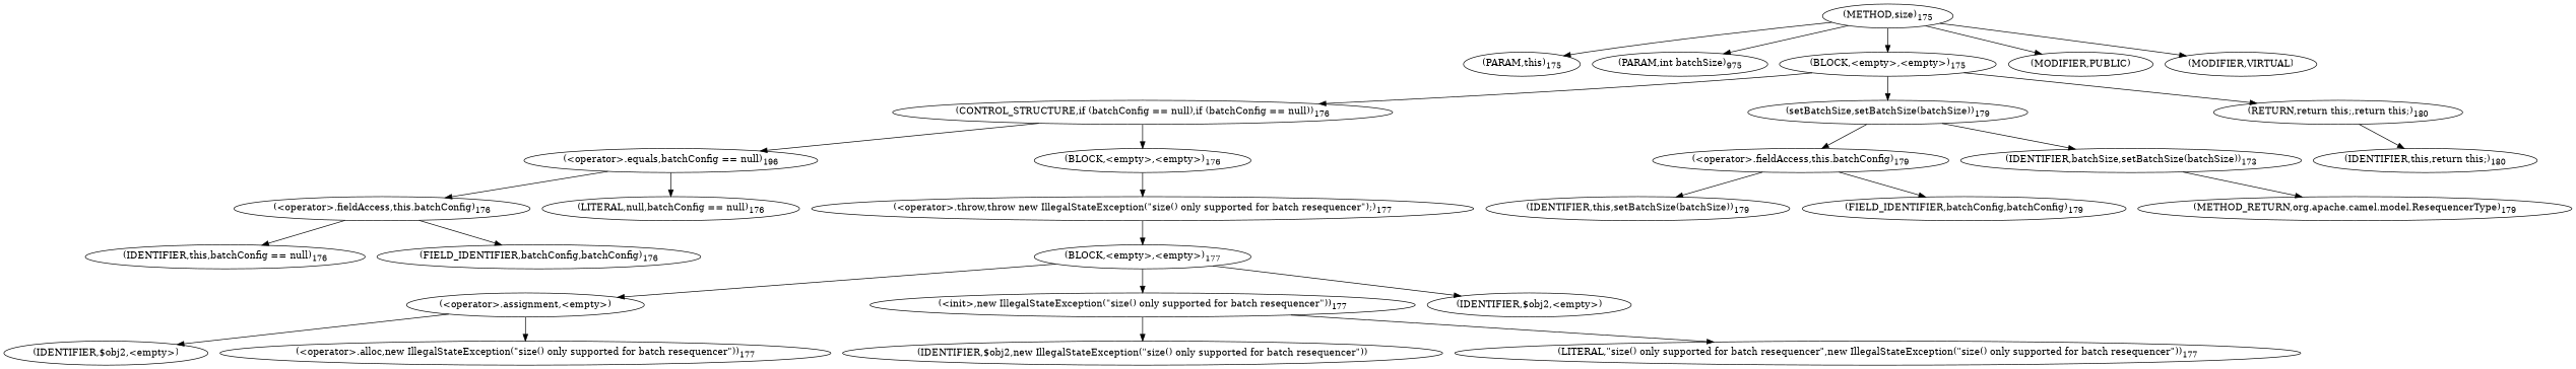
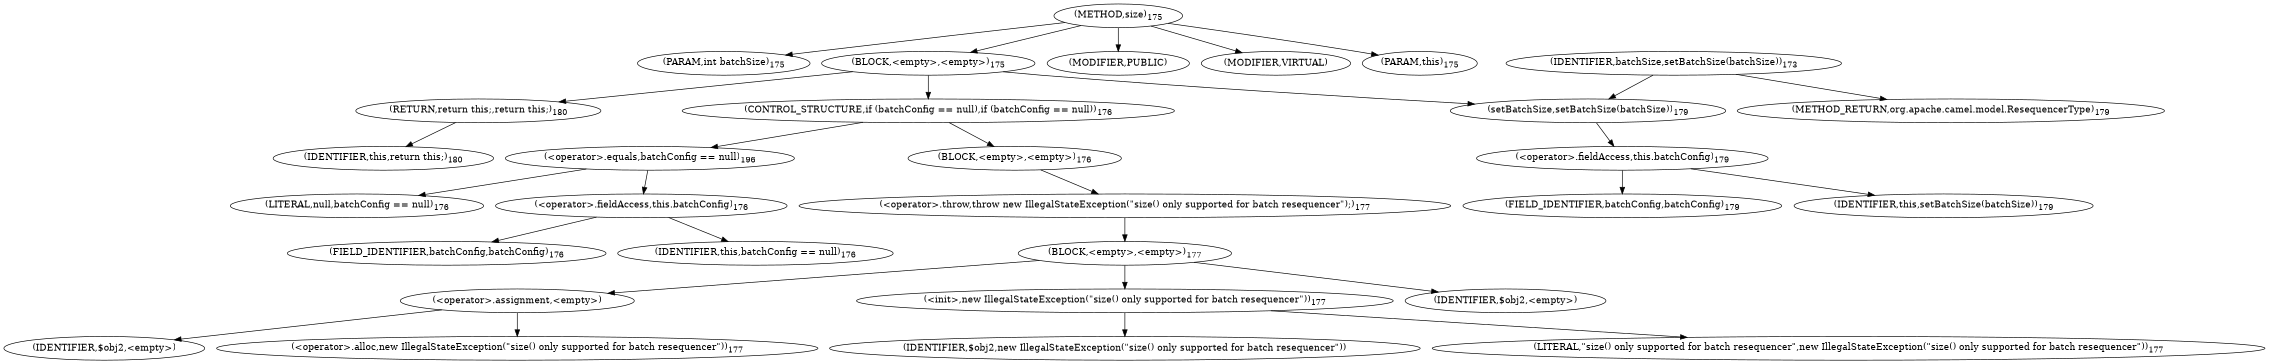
  digraph {
    n1 [label=<(METHOD,size)<SUB>175</SUB>>]
    n2 [label=<(PARAM,this)<SUB>175</SUB>>]
-   n3 [label=<(PARAM,int batchSize)<SUB>975</SUB>>]
+   n3 [label=<(PARAM,int batchSize)<SUB>175</SUB>>]
    n4 [label=<(BLOCK,&lt;empty&gt;,&lt;empty&gt;)<SUB>175</SUB>>]
    n5 [label=<(MODIFIER,PUBLIC)>]
    n6 [label=<(MODIFIER,VIRTUAL)>]
    n7 [label=<(CONTROL_STRUCTURE,if (batchConfig == null),if (batchConfig == null))<SUB>176</SUB>>]
    n8 [label=<(setBatchSize,setBatchSize(batchSize))<SUB>179</SUB>>]
    n9 [label=<(RETURN,return this;,return this;)<SUB>180</SUB>>]
    n10 [label=<(METHOD_RETURN,org.apache.camel.model.ResequencerType)<SUB>179</SUB>>]
    n11 [label=<(&lt;operator&gt;.equals,batchConfig == null)<SUB>196</SUB>>]
    n12 [label=<(BLOCK,&lt;empty&gt;,&lt;empty&gt;)<SUB>176</SUB>>]
    n13 [label=<(&lt;operator&gt;.fieldAccess,this.batchConfig)<SUB>179</SUB>>]
    n14 [label=<(IDENTIFIER,batchSize,setBatchSize(batchSize))<SUB>173</SUB>>]
    n15 [label=<(IDENTIFIER,this,return this;)<SUB>180</SUB>>]
    n16 [label=<(&lt;operator&gt;.fieldAccess,this.batchConfig)<SUB>176</SUB>>]
    n17 [label=<(LITERAL,null,batchConfig == null)<SUB>176</SUB>>]
    n18 [label=<(&lt;operator&gt;.throw,throw new IllegalStateException(&quot;size() only supported for batch resequencer&quot;);)<SUB>177</SUB>>]
    n19 [label=<(IDENTIFIER,this,batchConfig == null)<SUB>176</SUB>>]
    n20 [label=<(FIELD_IDENTIFIER,batchConfig,batchConfig)<SUB>176</SUB>>]
    n21 [label=<(BLOCK,&lt;empty&gt;,&lt;empty&gt;)<SUB>177</SUB>>]
    n22 [label=<(&lt;operator&gt;.assignment,&lt;empty&gt;)>]
    n23 [label=<(&lt;init&gt;,new IllegalStateException(&quot;size() only supported for batch resequencer&quot;))<SUB>177</SUB>>]
    n24 [label=<(IDENTIFIER,$obj2,&lt;empty&gt;)>]
    n25 [label=<(IDENTIFIER,$obj2,&lt;empty&gt;)>]
    n26 [label=<(&lt;operator&gt;.alloc,new IllegalStateException(&quot;size() only supported for batch resequencer&quot;))<SUB>177</SUB>>]
    n27 [label=<(IDENTIFIER,$obj2,new IllegalStateException(&quot;size() only supported for batch resequencer&quot;))>]
    n28 [label=<(LITERAL,&quot;size() only supported for batch resequencer&quot;,new IllegalStateException(&quot;size() only supported for batch resequencer&quot;))<SUB>177</SUB>>]
    n29 [label=<(IDENTIFIER,this,setBatchSize(batchSize))<SUB>179</SUB>>]
    n30 [label=<(FIELD_IDENTIFIER,batchConfig,batchConfig)<SUB>179</SUB>>]
    n1 -> n2
    n1 -> n3
    n1 -> n4
    n1 -> n5
    n1 -> n6
    n4 -> n7
    n4 -> n8
    n4 -> n9
    n7 -> n11
    n7 -> n12
    n8 -> n13
-   n8 -> n14
+   n14 -> n8
    n9 -> n15
    n11 -> n16
    n11 -> n17
    n12 -> n18
    n13 -> n29
    n13 -> n30
    n14 -> n10
    n16 -> n19
    n16 -> n20
    n18 -> n21
    n21 -> n22
    n21 -> n23
    n21 -> n24
    n22 -> n25
    n22 -> n26
    n23 -> n27
    n23 -> n28
  }
